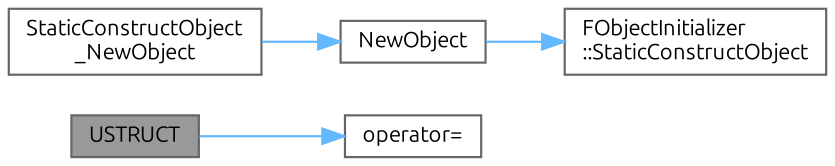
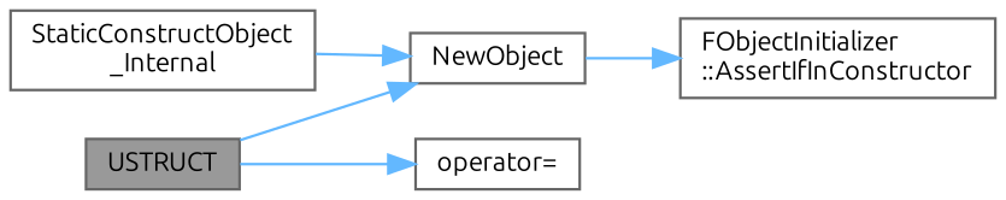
  digraph {
    fontname=Ubuntu
    rankdir=LR
    node [color=grey40 fillcolor=white fontname=Ubuntu fontsize=10 shape=box style=filled]
    edge [color=steelblue1 fontname=Ubuntu fontsize=10 labelfontname=Helvetica labelfontsize=10 style=solid]
    n1 [color=gray40 fillcolor=grey60 fontcolor=black height=0.2 label=USTRUCT width=0.4]
    n2 [height=0.2 label=NewObject width=0.4]
    n3 [height=0.2 label="operator=" width=0.4]
-   n4 [height=0.2 label="FObjectInitializer\l::StaticConstructObject" width=0.4]
-   n5 [height=0.2 label="StaticConstructObject\l_NewObject" width=0.4]
+   n4 [height=0.2 label="FObjectInitializer\l::AssertIfInConstructor" width=0.4]
+   n5 [height=0.2 label="StaticConstructObject\l_Internal" width=0.4]
+   n1 -> n2
    n1 -> n3
    n2 -> n4
    n5 -> n2
  }
